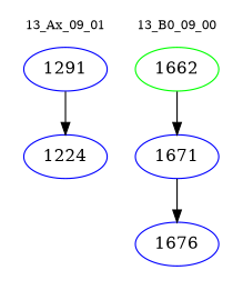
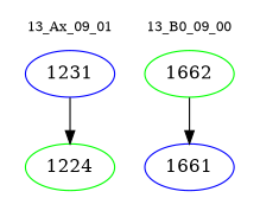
  digraph {
    node [color=blue]
    edge [color=black]
-   n1 [label=1291]
-   n2 [label=1224]
-   n3 [label=1671]
+   n1 [label=1231]
+   n2 [color=green label=1224]
+   n3 [label=1661]
    n4 [color=green label=1662]
-   n5 [label=1676]
    subgraph cluster_1 {
      color=white
      fontsize=10
      label="13_Ax_09_01"
      n1
      n2
    }
    subgraph cluster_2 {
      color=white
      fontsize=10
      label="13_B0_09_00"
      n3
      n4
-     n5
    }
    n1 -> n2
-   n3 -> n5
    n4 -> n3
  }
